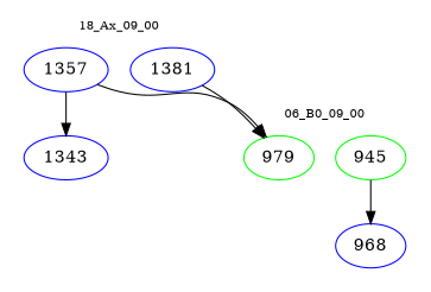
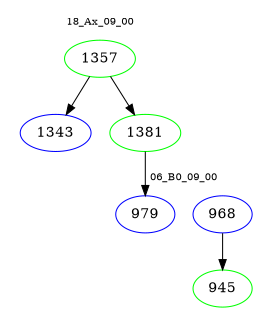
  digraph {
    node [color=green]
    edge [color=black]
-   n1 [color=blue label=1357]
+   n1 [label=1357]
    n2 [color=blue label=1343]
-   n3 [color=blue label=1381]
+   n3 [label=1381]
    n4 [color=blue label=968]
    n5 [label=945]
-   n6 [label=979]
+   n6 [color=blue label=979]
    subgraph cluster_1 {
      color=white
      fontsize=10
      label="18_Ax_09_00"
      n1
      n2
      n3
    }
    subgraph cluster_2 {
      color=white
      fontsize=10
      label="06_B0_09_00"
      n4
      n5
      n6
    }
    n1 -> n2
-   n1 -> n6
+   n1 -> n3
    n3 -> n6
-   n5 -> n4
+   n4 -> n5
  }
